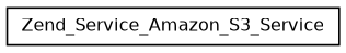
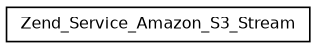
  digraph {
    rankdir=TB
-   n1 [color=black fillcolor=white fontname=Helvetica fontsize=10 height=0.2 label=Zend_Service_Amazon_S3_Service shape=record style=filled width=0.4]
+   n1 [color=black fillcolor=white fontname=Helvetica fontsize=10 height=0.2 label=Zend_Service_Amazon_S3_Stream shape=record style=filled width=0.4]
  }
